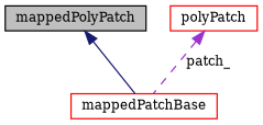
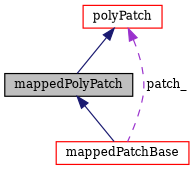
  digraph {
    fontname="DejaVu Serif"
    node [color=red fontname="DejaVu Serif" fontsize=10 shape=record]
    edge [color=midnightblue dir=back fontname="DejaVu Serif" fontsize=10 labelfontname=Helvetica labelfontsize=10 style=solid]
    n1 [color=black fillcolor=grey75 fontcolor=black height=0.2 label=mappedPolyPatch style=filled width=0.4]
    n2 [height=0.2 label=mappedPatchBase width=0.4]
    n3 [height=0.2 label=polyPatch width=0.4]
    n1 -> n2
+   n3 -> n1
    n3 -> n2 [color=darkorchid3 label=" patch_" style=dashed]
  }
